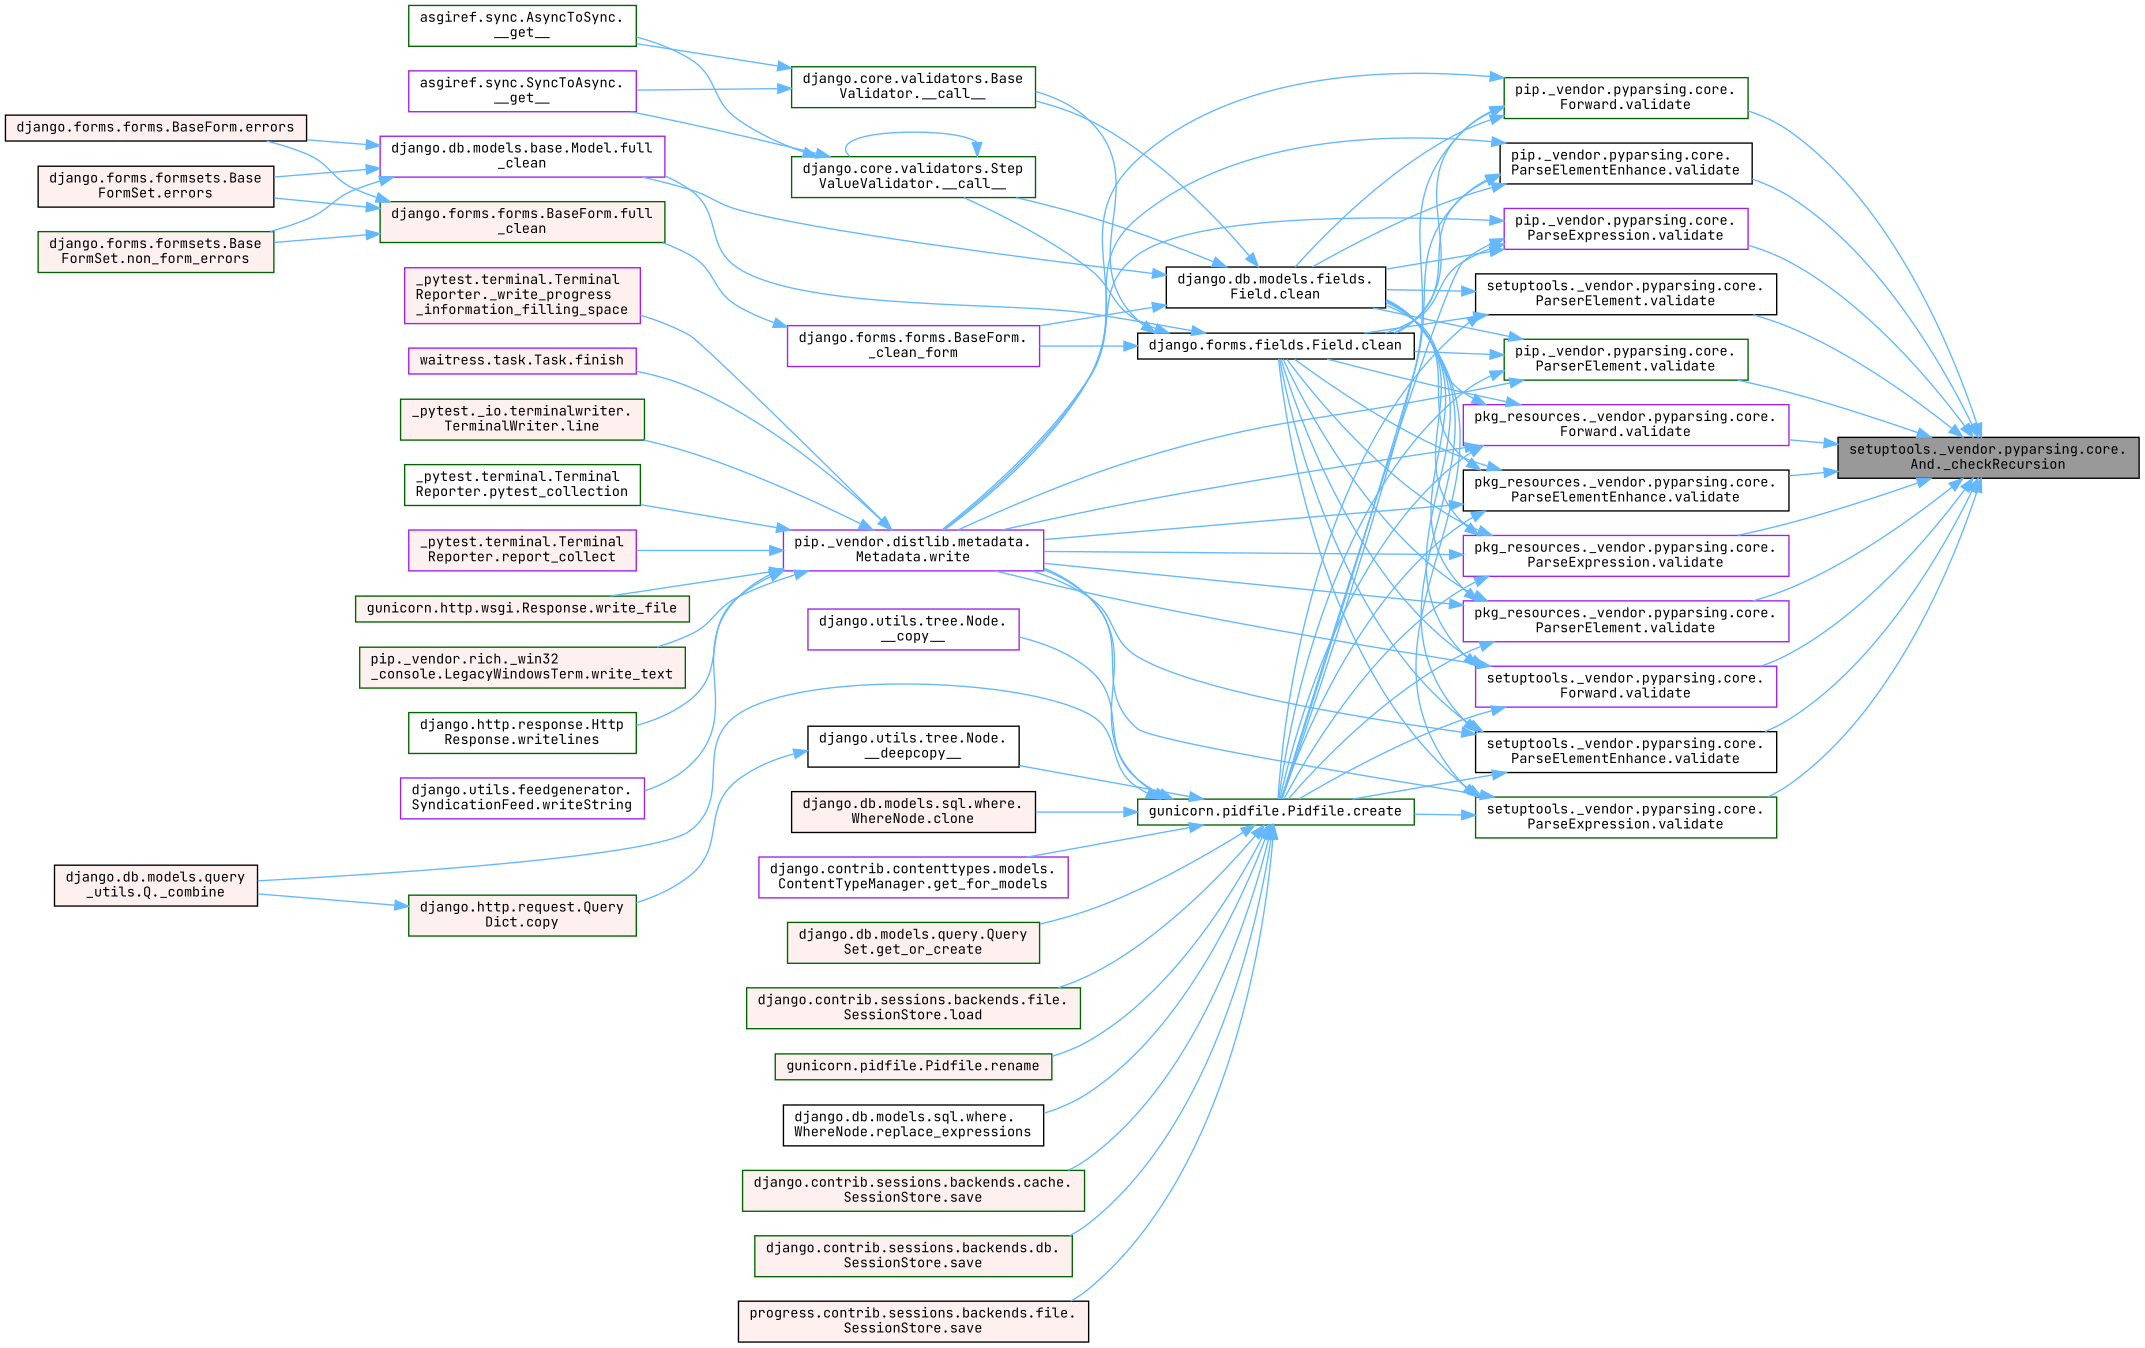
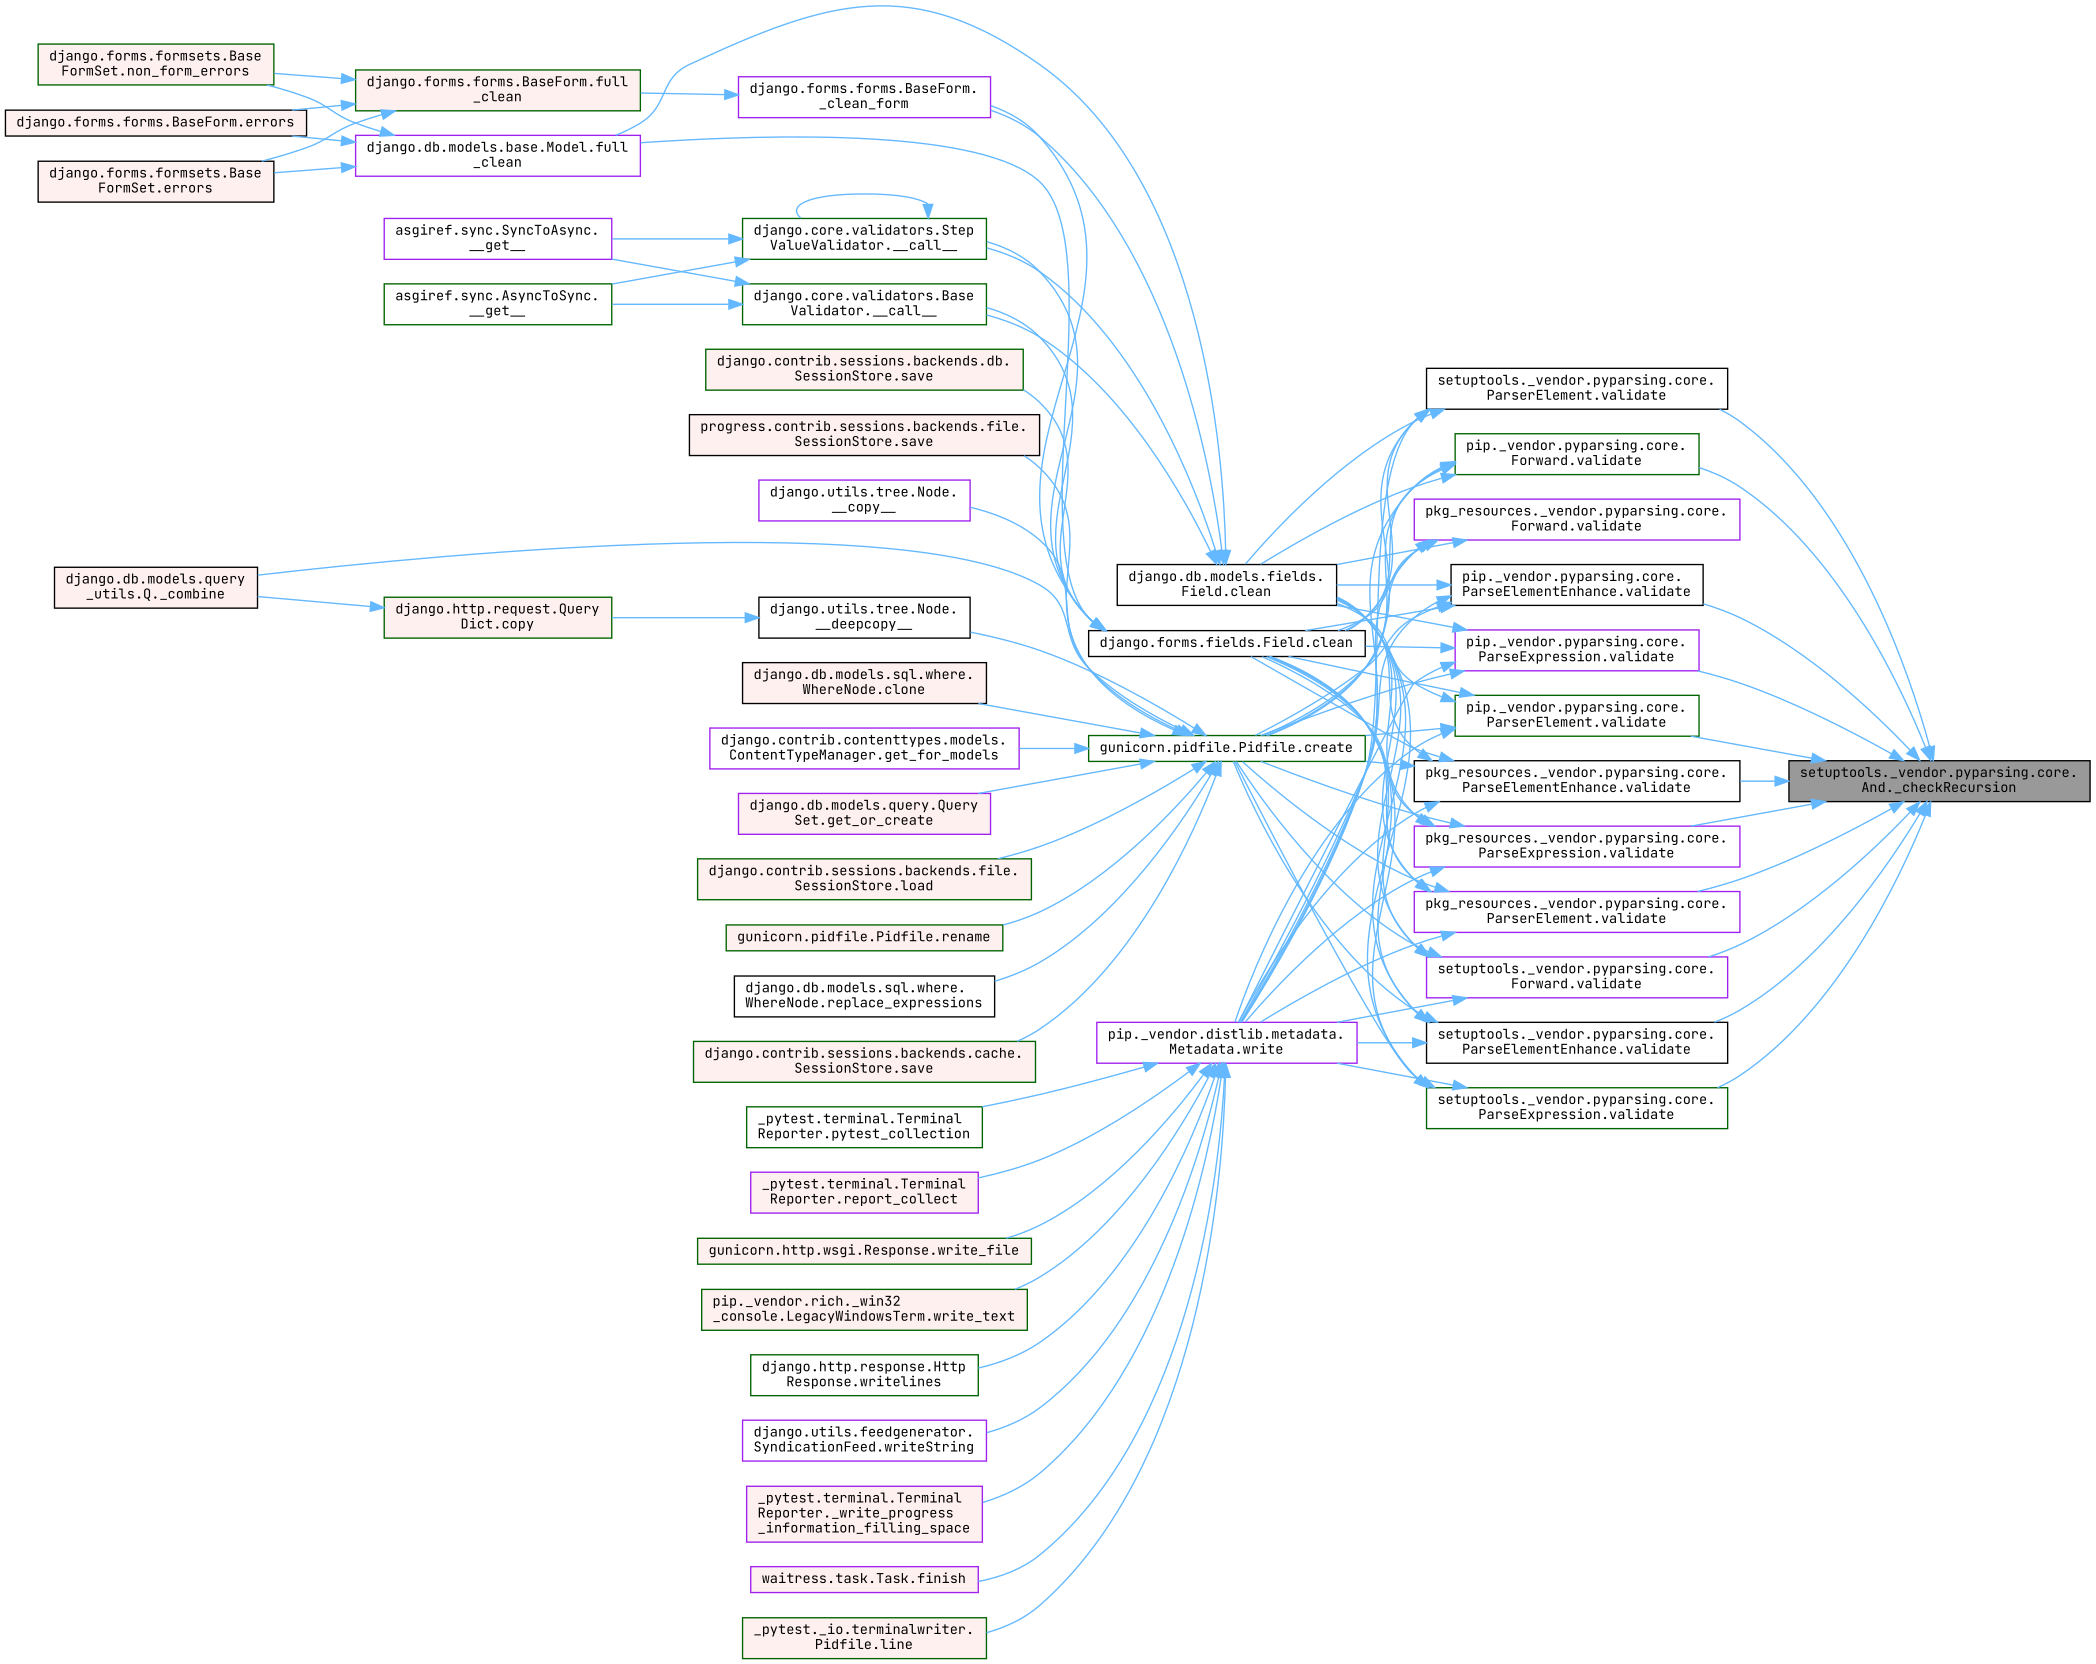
  digraph {
    fontname="JetBrains Mono"
    rankdir=RL
    node [color=darkgreen fillcolor=white fontname="JetBrains Mono" fontsize=10 shape=box style=filled]
    edge [color=steelblue1 dir=back fontname="JetBrains Mono" fontsize=10 labelfontname=Helvetica labelfontsize=10 style=solid]
    n1 [color=black fillcolor=grey60 fontcolor=black height=0.2 label="setuptools._vendor.pyparsing.core.\lAnd._checkRecursion" width=0.4]
    n2 [height=0.2 label="pip._vendor.pyparsing.core.\lForward.validate" width=0.4]
    n3 [color=black height=0.2 label="pip._vendor.pyparsing.core.\lParseElementEnhance.validate" width=0.4]
    n4 [color=purple height=0.2 label="pip._vendor.pyparsing.core.\lParseExpression.validate" width=0.4]
    n5 [height=0.2 label="pip._vendor.pyparsing.core.\lParserElement.validate" width=0.4]
    n6 [color=purple height=0.2 label="pkg_resources._vendor.pyparsing.core.\lForward.validate" width=0.4]
    n7 [color=black height=0.2 label="pkg_resources._vendor.pyparsing.core.\lParseElementEnhance.validate" width=0.4]
    n8 [color=purple height=0.2 label="pkg_resources._vendor.pyparsing.core.\lParseExpression.validate" width=0.4]
    n9 [color=purple height=0.2 label="pkg_resources._vendor.pyparsing.core.\lParserElement.validate" width=0.4]
    n10 [color=purple height=0.2 label="setuptools._vendor.pyparsing.core.\lForward.validate" width=0.4]
    n11 [color=black height=0.2 label="setuptools._vendor.pyparsing.core.\lParseElementEnhance.validate" width=0.4]
    n12 [height=0.2 label="setuptools._vendor.pyparsing.core.\lParseExpression.validate" width=0.4]
    n13 [color=black height=0.2 label="setuptools._vendor.pyparsing.core.\lParserElement.validate" width=0.4]
    n14 [color=black height=0.2 label="django.db.models.fields.\lField.clean" width=0.4]
    n15 [color=black height=0.2 label="django.forms.fields.Field.clean" width=0.4]
    n16 [height=0.2 label="gunicorn.pidfile.Pidfile.create" width=0.4]
    n17 [color=purple height=0.2 label="pip._vendor.distlib.metadata.\lMetadata.write" width=0.4]
    n18 [height=0.2 label="django.core.validators.Base\lValidator.__call__" width=0.4]
    n19 [height=0.2 label="django.core.validators.Step\lValueValidator.__call__" width=0.4]
    n20 [color=purple height=0.2 label="django.forms.forms.BaseForm.\l_clean_form" width=0.4]
    n21 [color=purple height=0.2 label="django.db.models.base.Model.full\l_clean" width=0.4]
    n22 [color=purple height=0.2 label="django.utils.tree.Node.\l__copy__" width=0.4]
    n23 [color=black height=0.2 label="django.utils.tree.Node.\l__deepcopy__" width=0.4]
    n24 [color=black fillcolor="#FFF0F0" height=0.2 label="django.db.models.query\l_utils.Q._combine" width=0.4]
    n25 [color=black fillcolor="#FFF0F0" height=0.2 label="django.db.models.sql.where.\lWhereNode.clone" width=0.4]
    n26 [color=purple height=0.2 label="django.contrib.contenttypes.models.\lContentTypeManager.get_for_models" width=0.4]
-   n27 [fillcolor="#FFF0F0" height=0.2 label="django.db.models.query.Query\lSet.get_or_create" width=0.4]
+   n27 [color=purple fillcolor="#FFF0F0" height=0.2 label="django.db.models.query.Query\lSet.get_or_create" width=0.4]
    n28 [fillcolor="#FFF0F0" height=0.2 label="django.contrib.sessions.backends.file.\lSessionStore.load" width=0.4]
    n29 [fillcolor="#FFF0F0" height=0.2 label="gunicorn.pidfile.Pidfile.rename" width=0.4]
    n30 [color=black height=0.2 label="django.db.models.sql.where.\lWhereNode.replace_expressions" width=0.4]
    n31 [fillcolor="#FFF0F0" height=0.2 label="django.contrib.sessions.backends.cache.\lSessionStore.save" width=0.4]
    n32 [fillcolor="#FFF0F0" height=0.2 label="django.contrib.sessions.backends.db.\lSessionStore.save" width=0.4]
    n33 [color=black fillcolor="#FFF0F0" height=0.2 label="progress.contrib.sessions.backends.file.\lSessionStore.save" width=0.4]
    n34 [color=purple fillcolor="#FFF0F0" height=0.2 label="_pytest.terminal.Terminal\lReporter._write_progress\l_information_filling_space" width=0.4]
    n35 [color=purple fillcolor="#FFF0F0" height=0.2 label="waitress.task.Task.finish" width=0.4]
-   n36 [fillcolor="#FFF0F0" height=0.2 label="_pytest._io.terminalwriter.\lTerminalWriter.line" width=0.4]
+   n36 [fillcolor="#FFF0F0" height=0.2 label="_pytest._io.terminalwriter.\lPidfile.line" width=0.4]
    n37 [height=0.2 label="_pytest.terminal.Terminal\lReporter.pytest_collection" width=0.4]
    n38 [color=purple fillcolor="#FFF0F0" height=0.2 label="_pytest.terminal.Terminal\lReporter.report_collect" width=0.4]
    n39 [fillcolor="#FFF0F0" height=0.2 label="gunicorn.http.wsgi.Response.write_file" width=0.4]
    n40 [fillcolor="#FFF0F0" height=0.2 label="pip._vendor.rich._win32\l_console.LegacyWindowsTerm.write_text" width=0.4]
    n41 [height=0.2 label="django.http.response.Http\lResponse.writelines" width=0.4]
    n42 [color=purple height=0.2 label="django.utils.feedgenerator.\lSyndicationFeed.writeString" width=0.4]
    n43 [height=0.2 label="asgiref.sync.AsyncToSync.\l__get__" width=0.4]
    n44 [color=purple height=0.2 label="asgiref.sync.SyncToAsync.\l__get__" width=0.4]
    n45 [fillcolor="#FFF0F0" height=0.2 label="django.forms.forms.BaseForm.full\l_clean" width=0.4]
    n46 [color=black fillcolor="#FFF0F0" height=0.2 label="django.forms.forms.BaseForm.errors" width=0.4]
    n47 [color=black fillcolor="#FFF0F0" height=0.2 label="django.forms.formsets.Base\lFormSet.errors" width=0.4]
    n48 [fillcolor="#FFF0F0" height=0.2 label="django.forms.formsets.Base\lFormSet.non_form_errors" width=0.4]
    n49 [fillcolor="#FFF0F0" height=0.2 label="django.http.request.Query\lDict.copy" width=0.4]
    n1 -> n2
    n1 -> n3
    n1 -> n4
    n1 -> n5
-   n1 -> n6
    n1 -> n7
    n1 -> n8
    n1 -> n9
    n1 -> n10
    n1 -> n11
    n1 -> n12
    n1 -> n13
    n2 -> n14
    n2 -> n15
    n2 -> n16
    n2 -> n17
    n3 -> n14
    n3 -> n15
    n3 -> n16
    n3 -> n17
    n4 -> n14
    n4 -> n15
    n4 -> n16
    n4 -> n17
    n5 -> n14
    n5 -> n15
    n5 -> n16
    n5 -> n17
    n6 -> n14
    n6 -> n15
    n6 -> n16
    n6 -> n17
    n7 -> n14
    n7 -> n15
    n7 -> n16
    n7 -> n17
    n8 -> n14
    n8 -> n15
    n8 -> n16
    n8 -> n17
    n9 -> n14
    n9 -> n15
    n9 -> n16
    n9 -> n17
    n10 -> n14
    n10 -> n15
    n10 -> n16
    n10 -> n17
    n11 -> n14
    n11 -> n15
    n11 -> n16
    n11 -> n17
    n12 -> n14
    n12 -> n15
    n12 -> n16
    n12 -> n17
    n13 -> n14
    n13 -> n15
    n13 -> n16
-   n16 -> n17
+   n13 -> n17
    n14 -> n18
    n14 -> n19
    n14 -> n20
    n14 -> n21
    n15 -> n18
    n15 -> n19
    n15 -> n20
    n15 -> n21
    n16 -> n22
    n16 -> n23
    n16 -> n24
    n16 -> n25
    n16 -> n26
    n16 -> n27
    n16 -> n28
    n16 -> n29
    n16 -> n30
    n16 -> n31
-   n16 -> n32
+   n15 -> n32
    n16 -> n33
    n17 -> n34
    n17 -> n35
    n17 -> n36
    n17 -> n37
    n17 -> n38
    n17 -> n39
    n17 -> n40
    n17 -> n41
    n17 -> n42
    n18 -> n43
    n18 -> n44
    n19 -> n19
    n19 -> n43
    n19 -> n44
    n20 -> n45
    n21 -> n46
    n21 -> n47
    n21 -> n48
    n23 -> n49
    n45 -> n46
    n45 -> n47
    n45 -> n48
    n49 -> n24
  }
